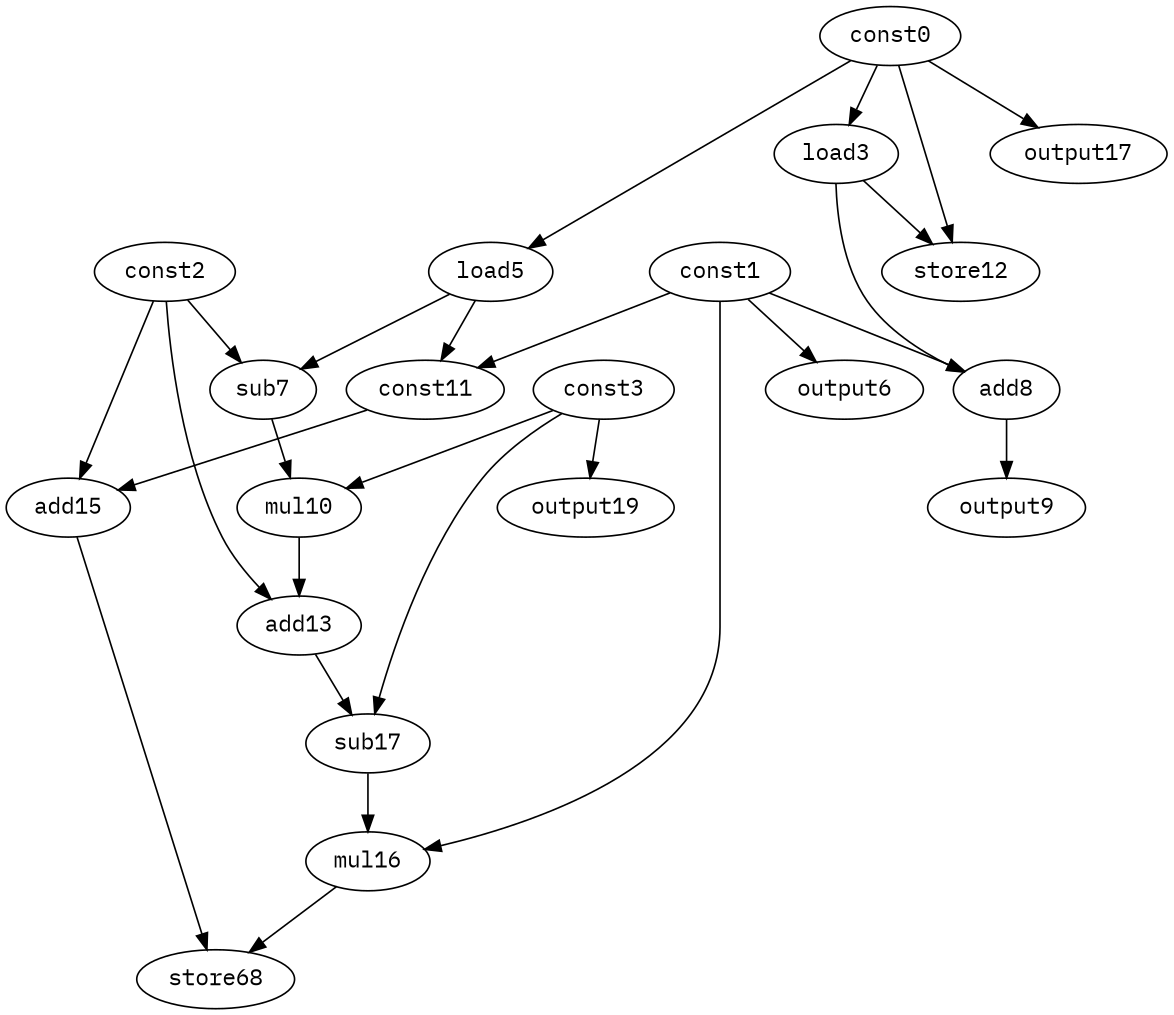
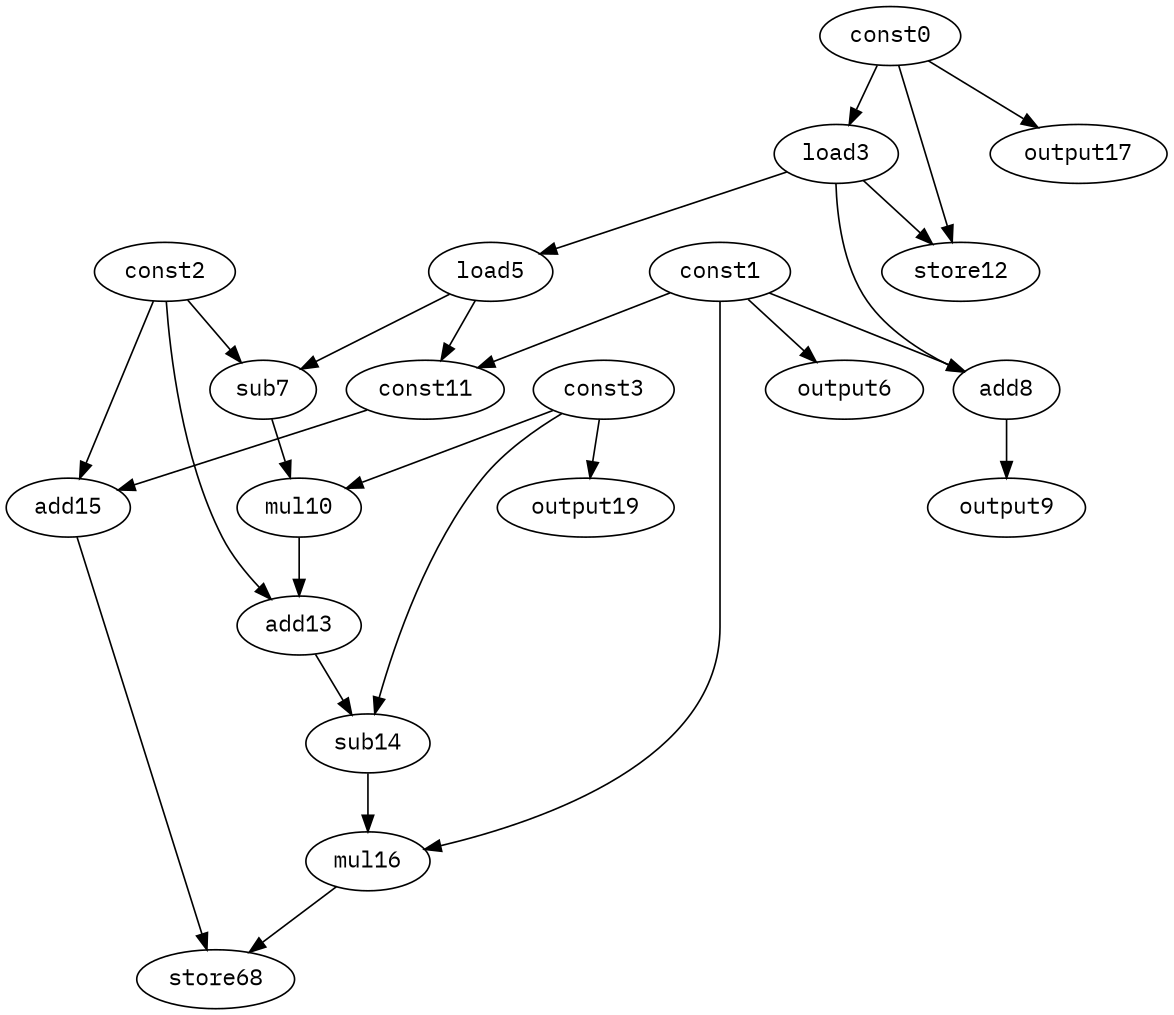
  digraph {
    fontname="IBM Plex Mono"
    node [fontname="IBM Plex Mono" opcode=const]
    edge [fontname="IBM Plex Mono" operand=0]
    n1 [label=load3 opcode=load]
    const0
    load5 [opcode=load]
    store12 [opcode=store]
    output17 [opcode=output]
    add8 [opcode=add]
    n7 [label=const11 opcode=mul]
    sub7 [opcode=sub]
    output6 [opcode=output]
    const1
    mul16 [opcode=mul]
    output9 [opcode=output]
    add15 [opcode=add]
    n14 [label=store68 opcode=store]
    const2
    n16 [label=add13 opcode=mul]
    mul10 [opcode=mul]
-   sub14 [opcode=sub label=sub17]
+   sub14 [opcode=sub]
    const3
    output19 [opcode=output]
    n1 -> store12 [operand=1]
    n1 -> add8 [operand=1]
    const0 -> n1
-   const0 -> load5
+   n1 -> load5
    const0 -> store12
    const0 -> output17
    load5 -> n7 [operand=1]
    load5 -> sub7 [operand=1]
    add8 -> output9
    n7 -> add15 [operand=1]
    sub7 -> mul10 [operand=1]
    const1 -> add8
    const1 -> n7
    const1 -> output6
    const1 -> mul16
    mul16 -> n14
    add15 -> n14 [operand=1]
    const2 -> sub7
    const2 -> add15
    const2 -> n16 [operand=1]
    n16 -> sub14 [operand=1]
    mul10 -> n16
    sub14 -> mul16 [operand=1]
    const3 -> mul10
    const3 -> sub14
    const3 -> output19
  }
